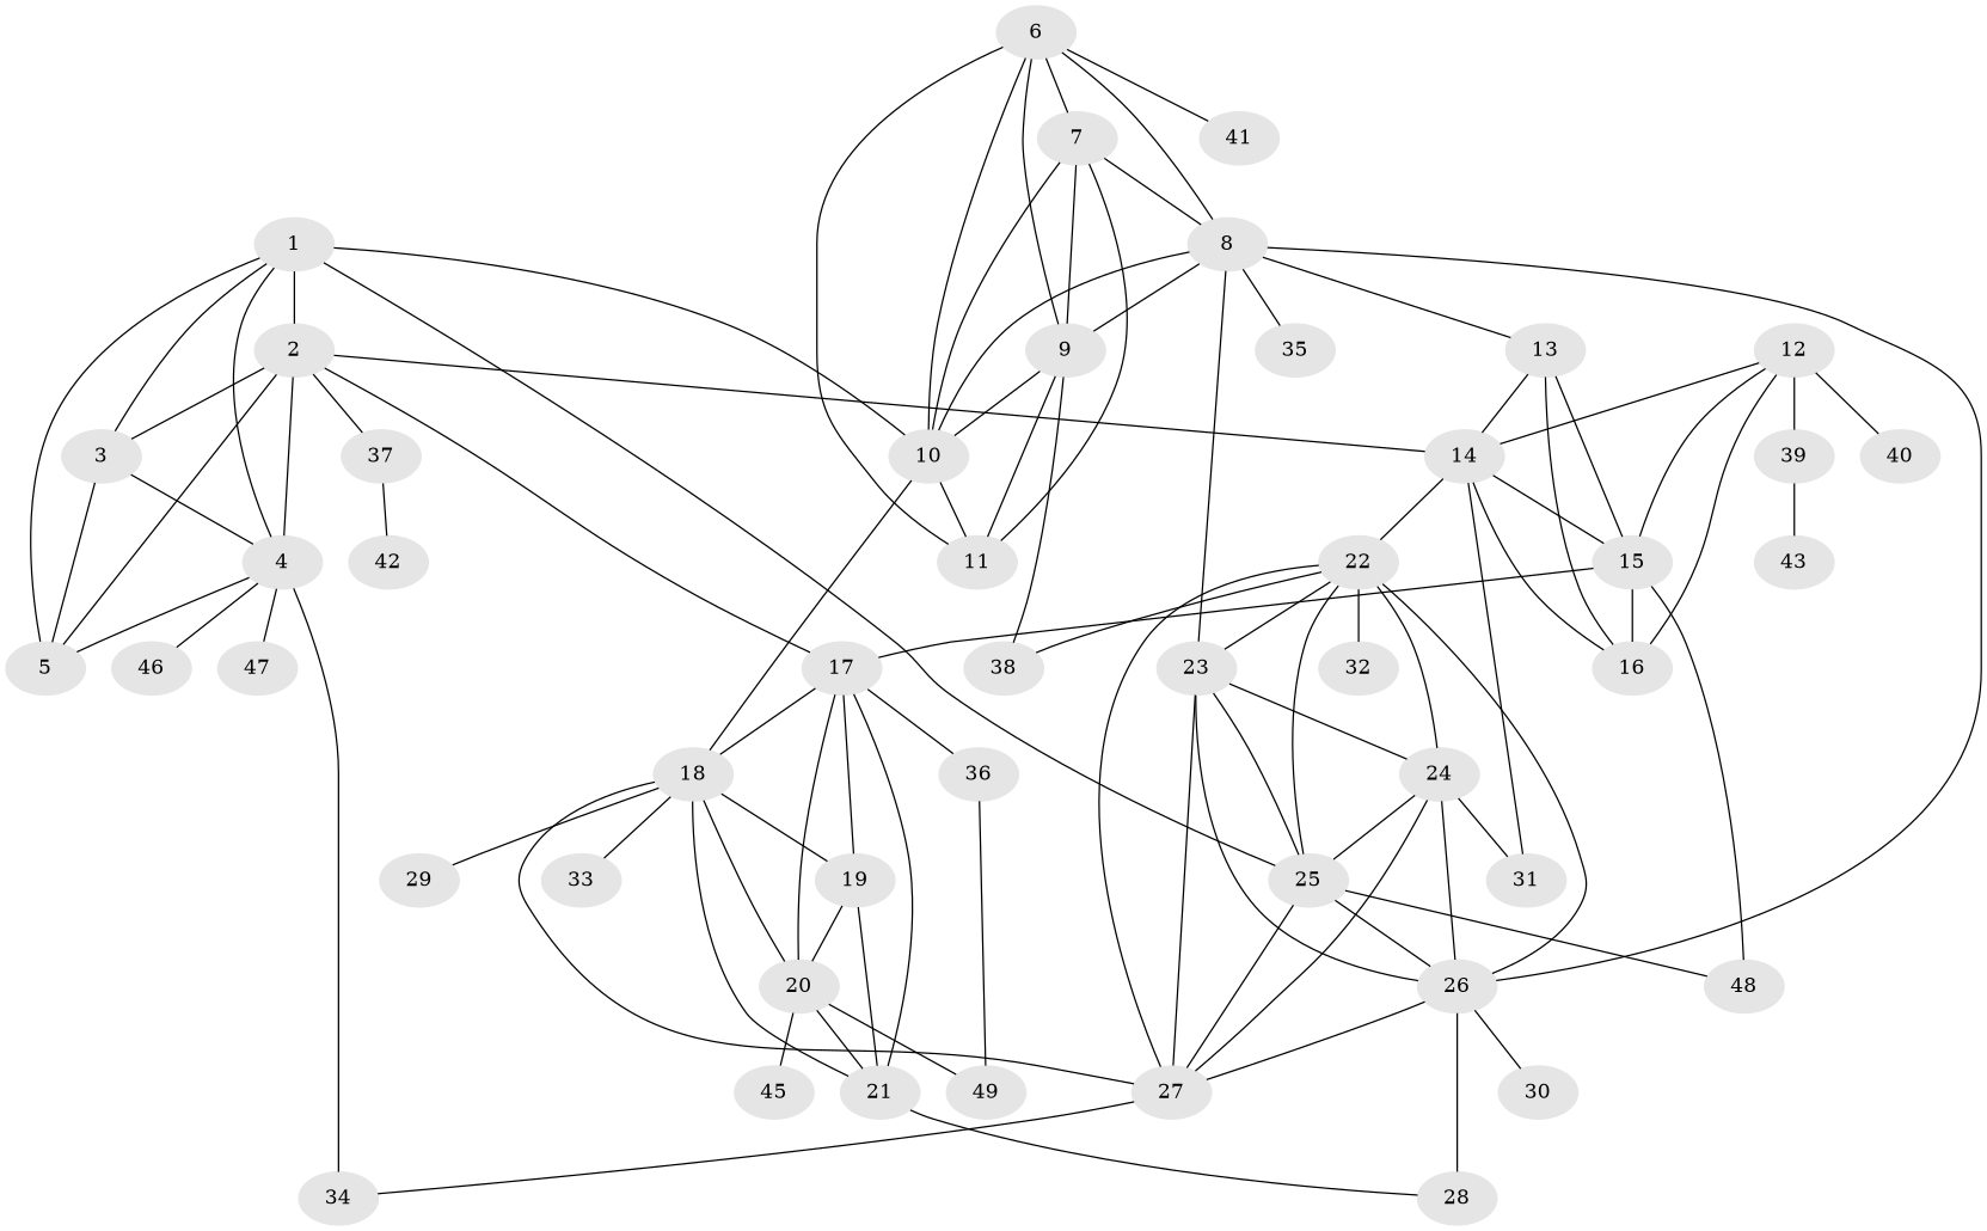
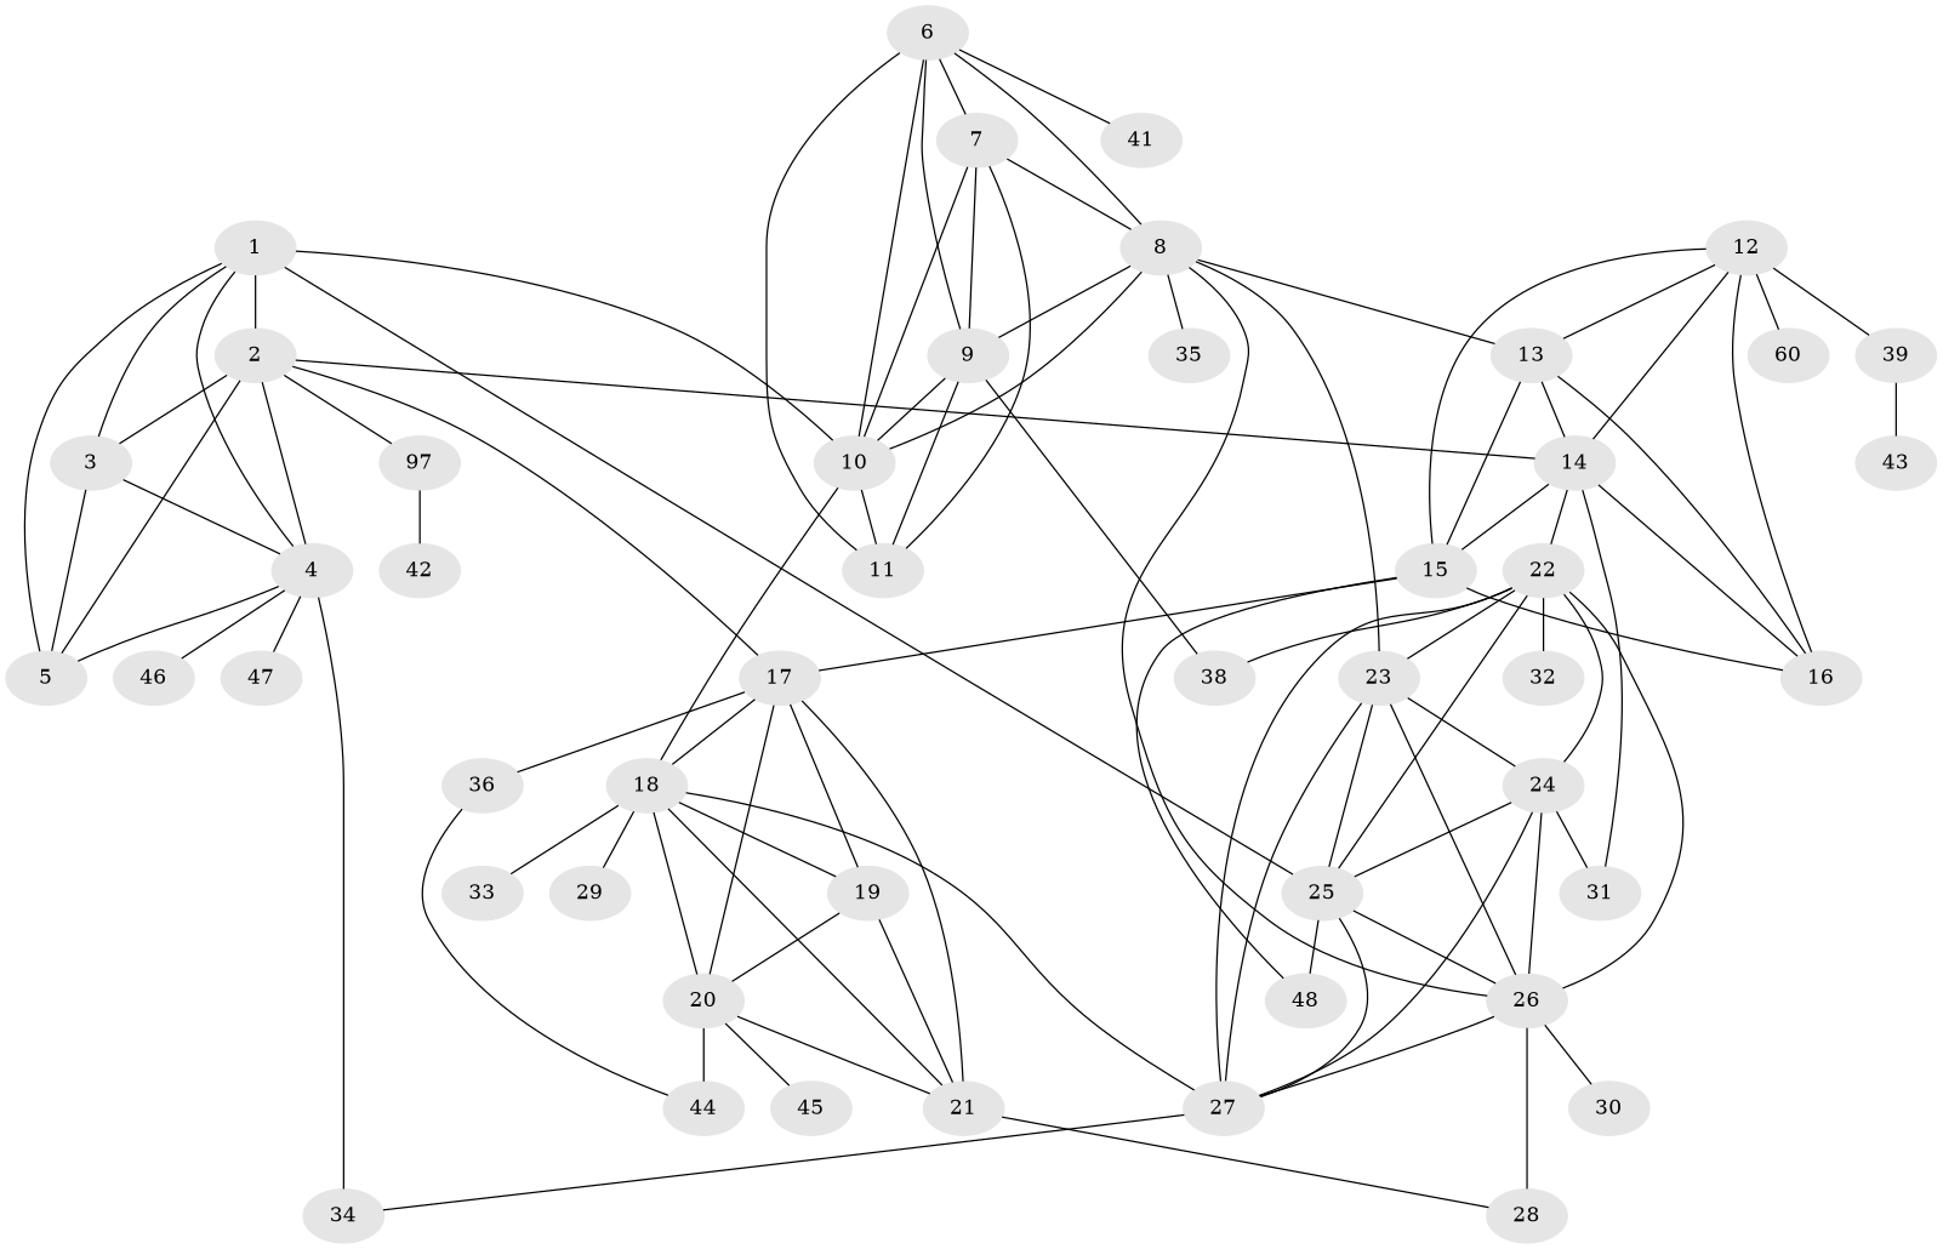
  graph {
    node [color=gray90 style=filled]
    edge [weight=1.0]
    1
    2
    3
    4
    5
    10
    25
    14
    17
-   37
+   37 [label=97]
    34
    46
    47
    11
    18
    26
    48
    27
    15
    16
    22
    31
    36
    19
    20
    21
    42
    6
    7
    8
    9
    41
    13
    35
    23
    38
-   44 [label=49]
+   44
    28
    30
    29
    33
    12
    39
-   40
+   40 [label=60]
    43
    24
    32
    45
    1 -- 2 [weight=2.0]
    1 -- 3
    1 -- 4
    1 -- 5
    1 -- 10
    1 -- 25
    2 -- 3 [weight=2.0]
    2 -- 4 [weight=2.0]
    2 -- 5 [weight=5.0]
    2 -- 14
    2 -- 17
    2 -- 37
    3 -- 4
    3 -- 5
    4 -- 5
    4 -- 34 [weight=4.0]
    4 -- 46
    4 -- 47
    10 -- 11
    10 -- 18
    25 -- 26
    25 -- 48
    25 -- 27
    14 -- 15 [weight=2.0]
    14 -- 16
    14 -- 22
    14 -- 31
    17 -- 18 [weight=2.0]
    17 -- 36
    17 -- 19 [weight=3.0]
    17 -- 20 [weight=2.0]
    17 -- 21 [weight=2.0]
    37 -- 42
    18 -- 27
    18 -- 19
    18 -- 20
    18 -- 21
    18 -- 29
    18 -- 33
    26 -- 27
    26 -- 28 [weight=3.0]
    26 -- 30
    27 -- 34
    15 -- 17
    15 -- 48
    15 -- 16 [weight=2.0]
    22 -- 25
    22 -- 26
    22 -- 27
    22 -- 23
    22 -- 38
    22 -- 24
    22 -- 32 [weight=4.0]
    36 -- 44
    19 -- 20
    19 -- 21
    20 -- 21
    20 -- 44 [weight=3.0]
    20 -- 45
    21 -- 28
    6 -- 10
    6 -- 11
    6 -- 7
    6 -- 8
    6 -- 9
    6 -- 41
    7 -- 10
    7 -- 11
    7 -- 8
    7 -- 9
    8 -- 10
    8 -- 26
    8 -- 9
    8 -- 13
    8 -- 35
    8 -- 23
    9 -- 10
    9 -- 11
    9 -- 38
    13 -- 14
    13 -- 15 [weight=2.0]
    13 -- 16
    23 -- 25
    23 -- 26
    23 -- 27
    23 -- 24
    12 -- 14
    12 -- 15 [weight=2.0]
    12 -- 16
+   12 -- 13
    12 -- 39
    12 -- 40 [weight=4.0]
    39 -- 43
    24 -- 25
    24 -- 26
    24 -- 27
    24 -- 31 [weight=2.0]
  }
